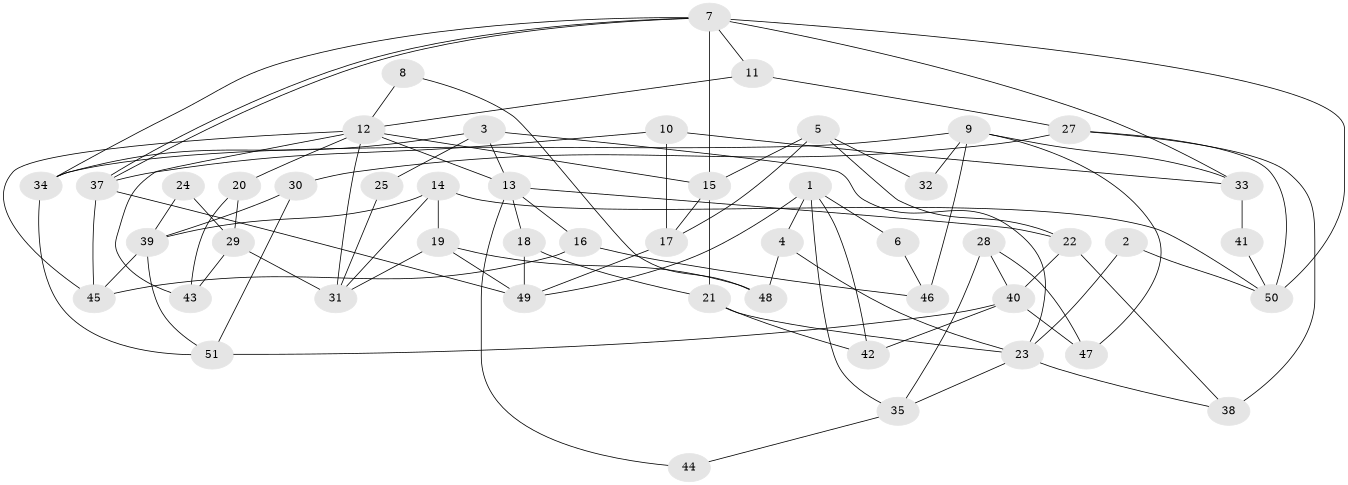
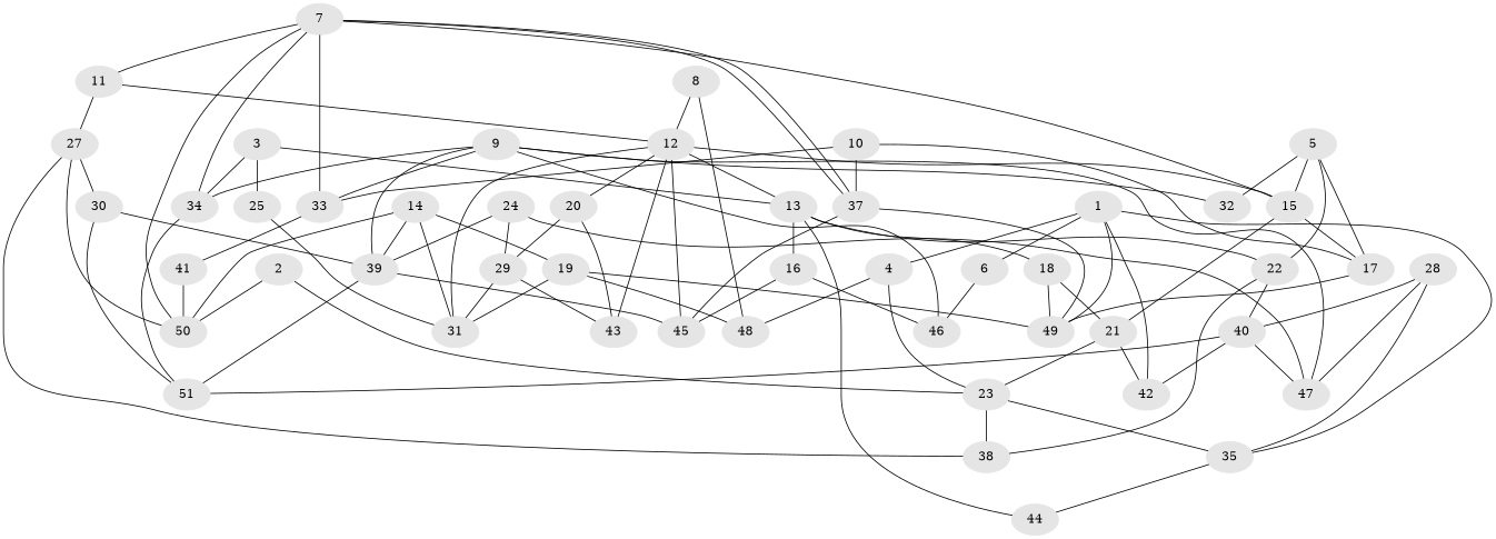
  graph {
    node [color=gray90 style=filled]
    1
    4
    6
    35
    42
    49
    23
    48
    46
    44
    2
    50
    38
    3
    13
    25
    34
    22
    16
    18
    31
    51
    5
    15
    17
    32
    21
    40
    7
    11
    33
    37
    12
    27
    41
    45
    8
    20
    43
    9
    39
    47
    10
    30
    29
    14
    19
    24
    28
    1 -- 4
    1 -- 6
    1 -- 35
    1 -- 42
    1 -- 49
    4 -- 23
    4 -- 48
    6 -- 46
    35 -- 44
    23 -- 35
    23 -- 38
    2 -- 23
    2 -- 50
-   3 -- 23
    3 -- 13
    3 -- 25
    3 -- 34
    13 -- 44
    13 -- 22
    13 -- 16
    13 -- 18
    25 -- 31
    34 -- 51
    22 -- 38
    22 -- 40
    16 -- 46
    16 -- 45
    18 -- 49
    18 -- 21
    5 -- 22
    5 -- 15
    5 -- 17
    5 -- 32
    15 -- 17
    15 -- 21
    17 -- 49
    21 -- 42
    21 -- 23
    40 -- 42
    40 -- 51
    40 -- 47
    7 -- 50
    7 -- 34
    7 -- 15
    7 -- 11
    7 -- 33
    7 -- 37
    7 -- 37
    11 -- 12
    11 -- 27
    33 -- 41
    37 -- 49
    37 -- 45
    12 -- 13
    12 -- 31
    12 -- 15
    12 -- 45
    12 -- 20
    12 -- 43
    27 -- 50
    27 -- 38
    27 -- 30
    41 -- 50
    8 -- 48
    8 -- 12
    20 -- 43
    20 -- 29
    9 -- 46
    9 -- 34
    9 -- 32
    9 -- 33
+   9 -- 39
    9 -- 47
    39 -- 51
    39 -- 45
    10 -- 17
    10 -- 33
    10 -- 37
    30 -- 51
    30 -- 39
    29 -- 31
    29 -- 43
    14 -- 50
    14 -- 31
    14 -- 39
    14 -- 19
    19 -- 49
    19 -- 48
    19 -- 31
    24 -- 39
+   24 -- 47
    24 -- 29
    28 -- 35
    28 -- 40
    28 -- 47
  }
